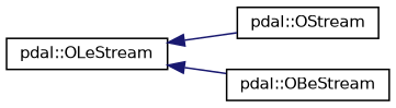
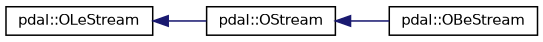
  digraph {
    rankdir=LR
    node [color=black fillcolor=white fontname=Helvetica fontsize=10 shape=record style=filled]
    edge [color=midnightblue dir=back fontname=Helvetica fontsize=10 labelfontname=Helvetica labelfontsize=10 style=solid]
    n1 [height=0.2 label="pdal::OStream" width=0.4]
    n2 [height=0.2 label="pdal::OBeStream" width=0.4]
    n3 [height=0.2 label="pdal::OLeStream" width=0.4]
-   n3 -> n2
+   n1 -> n2
    n3 -> n1
  }
